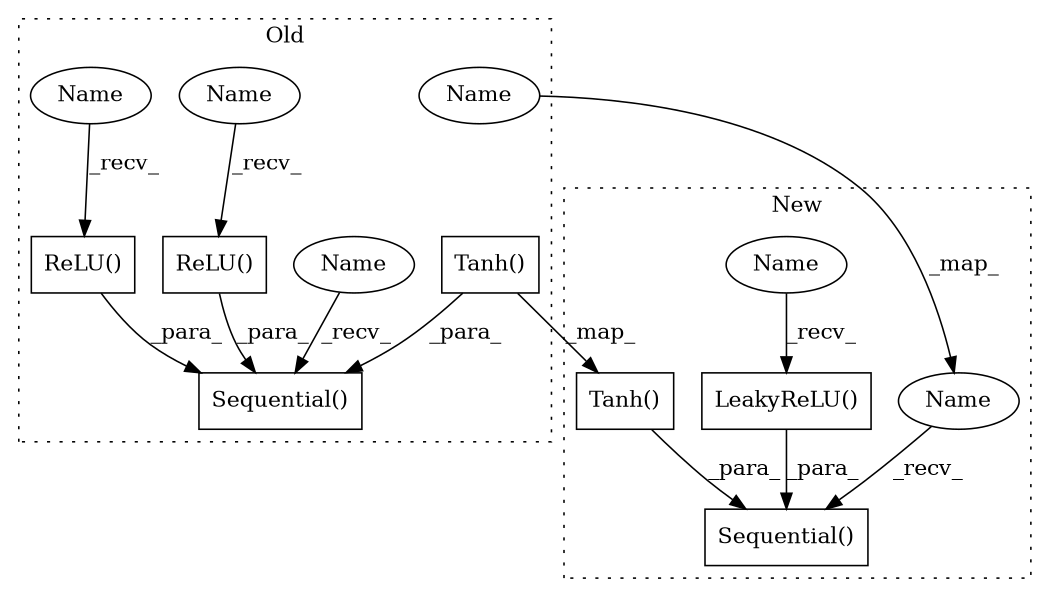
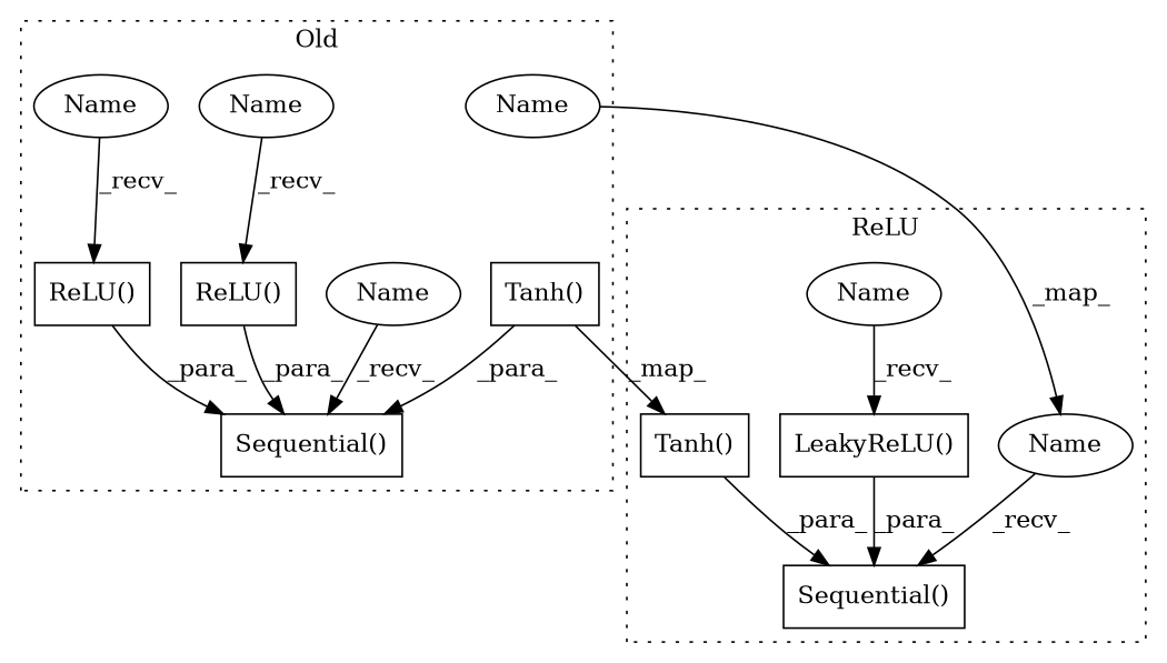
  digraph {
    node [a=75 l=2 s=1276 shape=box]
    n1 [l=9 label="ReLU()"]
    n2 [l="18,4" label="Sequential()" s="690,1405"]
    n3 [l=9 label="Tanh()" s=1396]
    n4 [l=9 label="ReLU()" s=1083]
    n5 [a=87 label=Name s=450 shape=ellipse]
    n6 [a=87 label=Name s=690 shape=ellipse]
    n7 [a=87 label=Name shape=ellipse]
    n8 [a=87 label=Name s=1083 shape=ellipse]
    n9 [l=32 label="LeakyReLU()" s=839]
    n10 [l="18,4" label="Sequential()" s="453,969"]
    n11 [l=9 label="Tanh()" s=960]
    n12 [a=87 label=Name s=839 shape=ellipse]
    n13 [a=87 label=Name s=453 shape=ellipse]
    subgraph cluster_1 {
      label=Old
      style=dotted
      n1
      n2
      n3
      n4
      n5
      n6
      n7
      n8
    }
    subgraph cluster_2 {
-     label=New
+     label=ReLU
      style=dotted
      n9
      n10
      n11
      n12
      n13
    }
    n1 -> n2 [label=_para_]
    n3 -> n2 [label=_para_]
    n3 -> n11 [label=_map_]
    n4 -> n2 [label=_para_]
    n5 -> n13 [label=_map_]
    n6 -> n2 [label=_recv_]
    n7 -> n1 [label=_recv_]
    n8 -> n4 [label=_recv_]
    n9 -> n10 [label=_para_]
    n11 -> n10 [label=_para_]
    n12 -> n9 [label=_recv_]
    n13 -> n10 [label=_recv_]
  }
